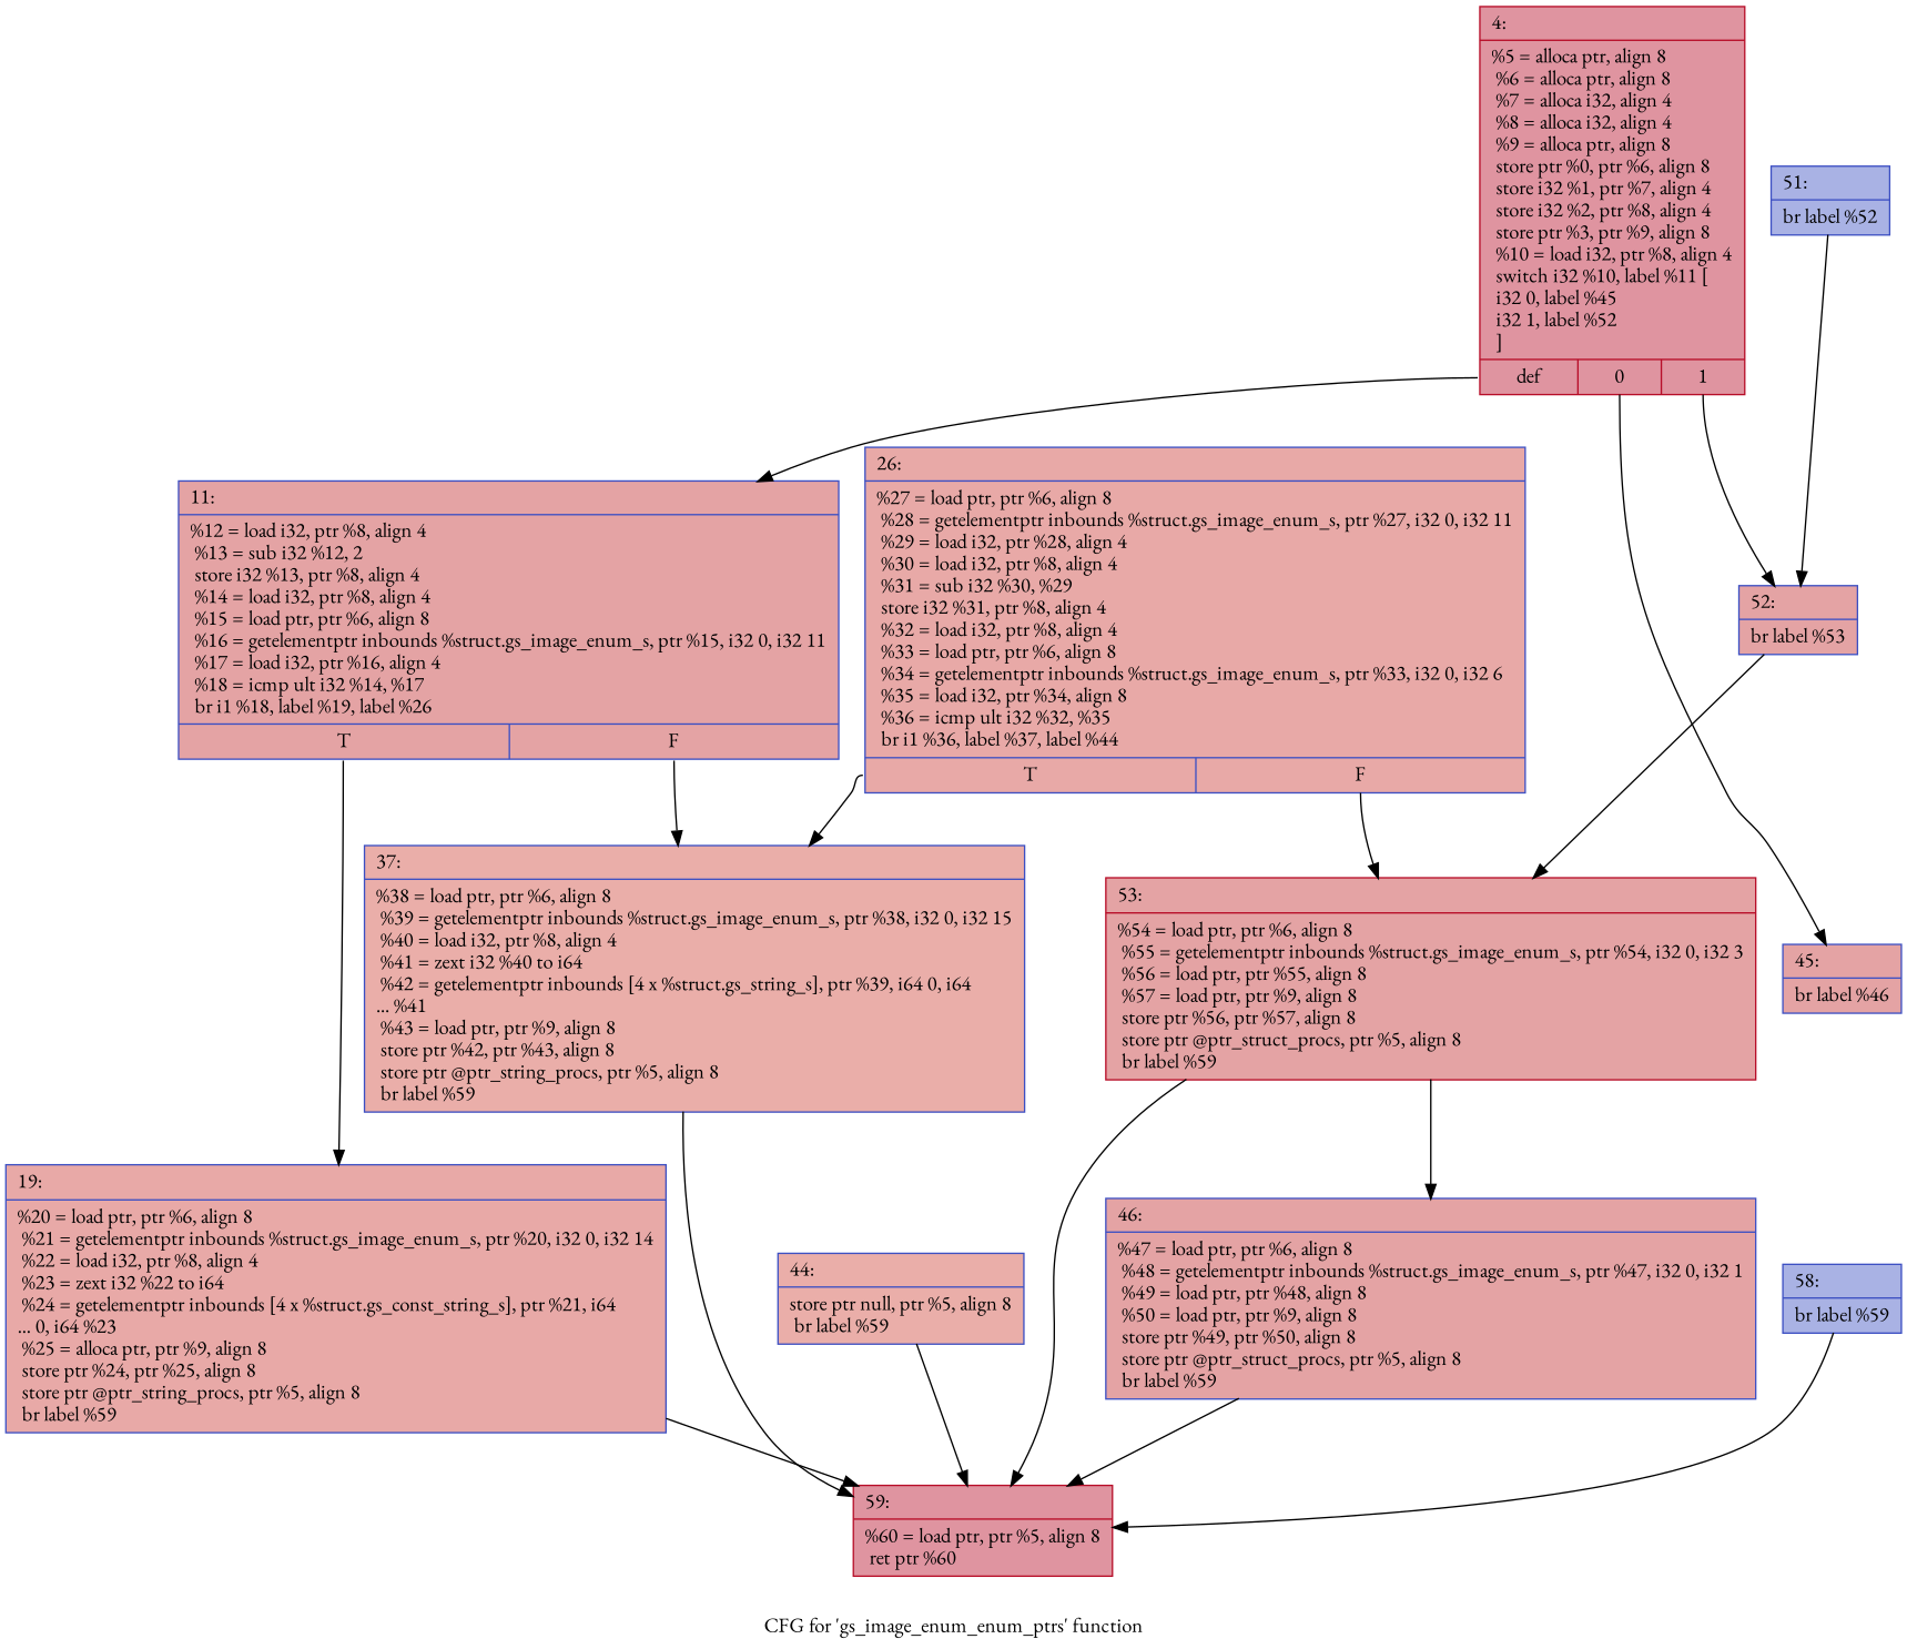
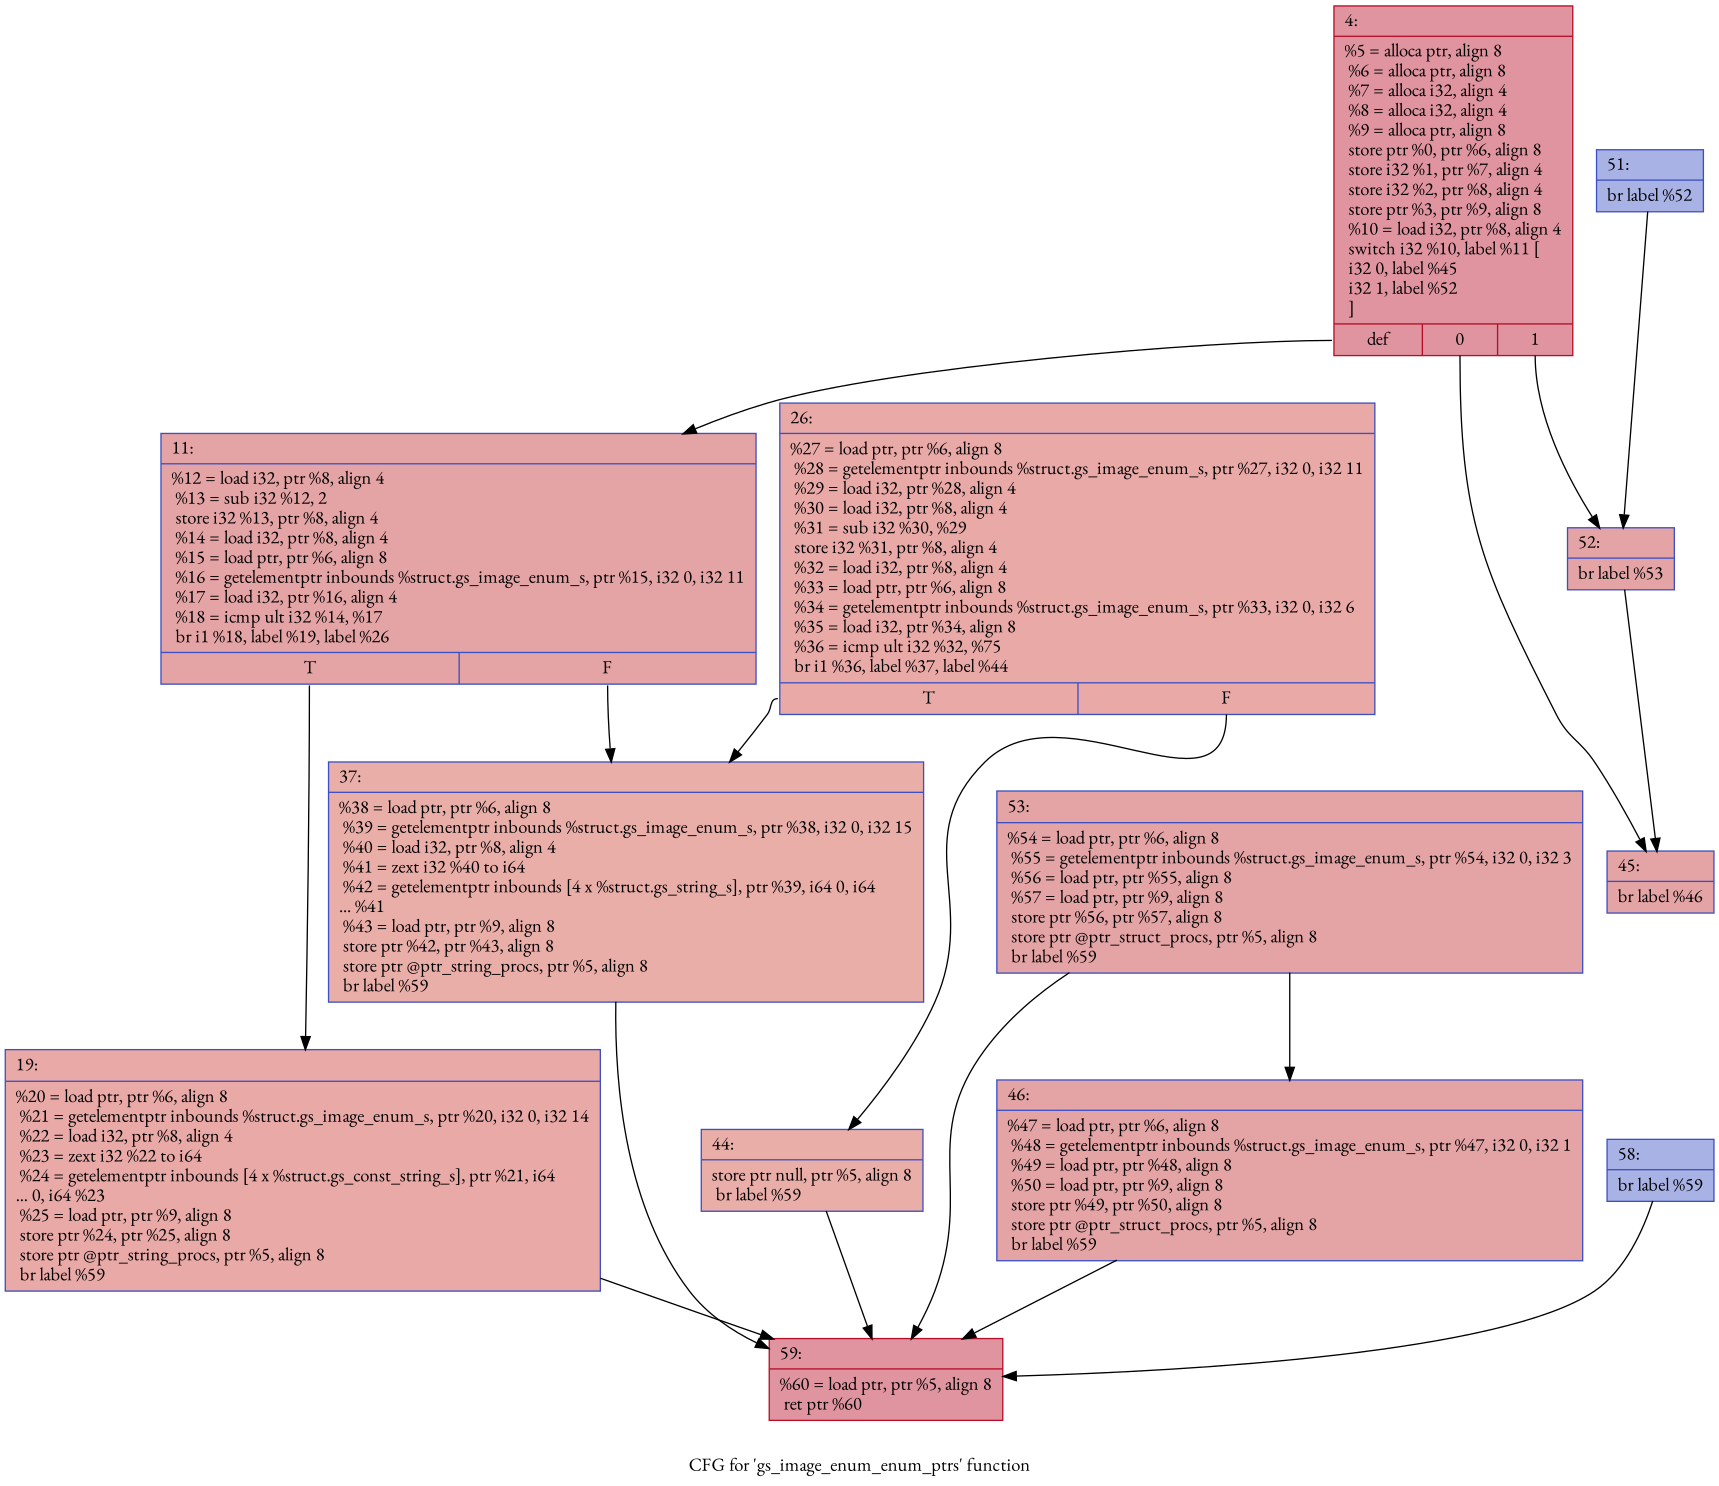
  digraph {
    fontname="EB Garamond"
    label="CFG for 'gs_image_enum_enum_ptrs' function"
    node [color="#3d50c3ff" fillcolor="#c32e3170" fontname="EB Garamond" shape=record style=filled]
    edge [fontname="EB Garamond"]
    n1 [color="#b70d28ff" fillcolor="#b70d2870" label="{4:\l|  %5 = alloca ptr, align 8\l  %6 = alloca ptr, align 8\l  %7 = alloca i32, align 4\l  %8 = alloca i32, align 4\l  %9 = alloca ptr, align 8\l  store ptr %0, ptr %6, align 8\l  store i32 %1, ptr %7, align 4\l  store i32 %2, ptr %8, align 4\l  store ptr %3, ptr %9, align 8\l  %10 = load i32, ptr %8, align 4\l  switch i32 %10, label %11 [\l    i32 0, label %45\l    i32 1, label %52\l  ]\l|{<s0>def|<s1>0|<s2>1}}"]
    n2 [label="{11:\l|  %12 = load i32, ptr %8, align 4\l  %13 = sub i32 %12, 2\l  store i32 %13, ptr %8, align 4\l  %14 = load i32, ptr %8, align 4\l  %15 = load ptr, ptr %6, align 8\l  %16 = getelementptr inbounds %struct.gs_image_enum_s, ptr %15, i32 0, i32 11\l  %17 = load i32, ptr %16, align 4\l  %18 = icmp ult i32 %14, %17\l  br i1 %18, label %19, label %26\l|{<s0>T|<s1>F}}"]
    n3 [label="{45:\l|  br label %46\l}"]
    n4 [label="{52:\l|  br label %53\l}"]
-   n5 [fillcolor="#ca3b3770" label="{19:\l|  %20 = load ptr, ptr %6, align 8\l  %21 = getelementptr inbounds %struct.gs_image_enum_s, ptr %20, i32 0, i32 14\l  %22 = load i32, ptr %8, align 4\l  %23 = zext i32 %22 to i64\l  %24 = getelementptr inbounds [4 x %struct.gs_const_string_s], ptr %21, i64\l... 0, i64 %23\l  %25 = alloca ptr, ptr %9, align 8\l  store ptr %24, ptr %25, align 8\l  store ptr @ptr_string_procs, ptr %5, align 8\l  br label %59\l}"]
+   n5 [fillcolor="#ca3b3770" label="{19:\l|  %20 = load ptr, ptr %6, align 8\l  %21 = getelementptr inbounds %struct.gs_image_enum_s, ptr %20, i32 0, i32 14\l  %22 = load i32, ptr %8, align 4\l  %23 = zext i32 %22 to i64\l  %24 = getelementptr inbounds [4 x %struct.gs_const_string_s], ptr %21, i64\l... 0, i64 %23\l  %25 = load ptr, ptr %9, align 8\l  store ptr %24, ptr %25, align 8\l  store ptr @ptr_string_procs, ptr %5, align 8\l  br label %59\l}"]
    n6 [fillcolor="#d0473d70" label="{37:\l|  %38 = load ptr, ptr %6, align 8\l  %39 = getelementptr inbounds %struct.gs_image_enum_s, ptr %38, i32 0, i32 15\l  %40 = load i32, ptr %8, align 4\l  %41 = zext i32 %40 to i64\l  %42 = getelementptr inbounds [4 x %struct.gs_string_s], ptr %39, i64 0, i64\l... %41\l  %43 = load ptr, ptr %9, align 8\l  store ptr %42, ptr %43, align 8\l  store ptr @ptr_string_procs, ptr %5, align 8\l  br label %59\l}"]
-   n7 [color="#b70d28ff" label="{53:\l|  %54 = load ptr, ptr %6, align 8\l  %55 = getelementptr inbounds %struct.gs_image_enum_s, ptr %54, i32 0, i32 3\l  %56 = load ptr, ptr %55, align 8\l  %57 = load ptr, ptr %9, align 8\l  store ptr %56, ptr %57, align 8\l  store ptr @ptr_struct_procs, ptr %5, align 8\l  br label %59\l}"]
+   n7 [label="{53:\l|  %54 = load ptr, ptr %6, align 8\l  %55 = getelementptr inbounds %struct.gs_image_enum_s, ptr %54, i32 0, i32 3\l  %56 = load ptr, ptr %55, align 8\l  %57 = load ptr, ptr %9, align 8\l  store ptr %56, ptr %57, align 8\l  store ptr @ptr_struct_procs, ptr %5, align 8\l  br label %59\l}"]
    n8 [color="#b70d28ff" fillcolor="#b70d2870" label="{59:\l|  %60 = load ptr, ptr %5, align 8\l  ret ptr %60\l}"]
-   n9 [fillcolor="#ca3b3770" label="{26:\l|  %27 = load ptr, ptr %6, align 8\l  %28 = getelementptr inbounds %struct.gs_image_enum_s, ptr %27, i32 0, i32 11\l  %29 = load i32, ptr %28, align 4\l  %30 = load i32, ptr %8, align 4\l  %31 = sub i32 %30, %29\l  store i32 %31, ptr %8, align 4\l  %32 = load i32, ptr %8, align 4\l  %33 = load ptr, ptr %6, align 8\l  %34 = getelementptr inbounds %struct.gs_image_enum_s, ptr %33, i32 0, i32 6\l  %35 = load i32, ptr %34, align 8\l  %36 = icmp ult i32 %32, %35\l  br i1 %36, label %37, label %44\l|{<s0>T|<s1>F}}"]
+   n9 [fillcolor="#ca3b3770" label="{26:\l|  %27 = load ptr, ptr %6, align 8\l  %28 = getelementptr inbounds %struct.gs_image_enum_s, ptr %27, i32 0, i32 11\l  %29 = load i32, ptr %28, align 4\l  %30 = load i32, ptr %8, align 4\l  %31 = sub i32 %30, %29\l  store i32 %31, ptr %8, align 4\l  %32 = load i32, ptr %8, align 4\l  %33 = load ptr, ptr %6, align 8\l  %34 = getelementptr inbounds %struct.gs_image_enum_s, ptr %33, i32 0, i32 6\l  %35 = load i32, ptr %34, align 8\l  %36 = icmp ult i32 %32, %75\l  br i1 %36, label %37, label %44\l|{<s0>T|<s1>F}}"]
    n10 [fillcolor="#d0473d70" label="{44:\l|  store ptr null, ptr %5, align 8\l  br label %59\l}"]
    n11 [label="{46:\l|  %47 = load ptr, ptr %6, align 8\l  %48 = getelementptr inbounds %struct.gs_image_enum_s, ptr %47, i32 0, i32 1\l  %49 = load ptr, ptr %48, align 8\l  %50 = load ptr, ptr %9, align 8\l  store ptr %49, ptr %50, align 8\l  store ptr @ptr_struct_procs, ptr %5, align 8\l  br label %59\l}"]
    n12 [fillcolor="#3d50c370" label="{51:\l|  br label %52\l}"]
    n13 [fillcolor="#3d50c370" label="{58:\l|  br label %59\l}"]
    n1 -> n2 [tailport=s0]
    n1 -> n3 [tailport=s1]
    n1 -> n4 [tailport=s2]
    n2 -> n5 [tailport=s0]
    n2 -> n6 [tailport=s1]
-   n4 -> n7
+   n4 -> n3
    n5 -> n8
    n6 -> n8
    n7 -> n8
    n7 -> n11
    n9 -> n6 [tailport=s0]
-   n9 -> n7 [tailport=s1]
+   n9 -> n10 [tailport=s1]
    n10 -> n8
    n11 -> n8
    n12 -> n4
    n13 -> n8
  }
